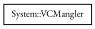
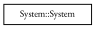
  digraph {
    rankdir=LR
    fontname="EB Garamond"
-   n1 [color=black fillcolor=white fontname="EB Garamond" fontsize=10 height=0.2 label="System::VCMangler" shape=record style=filled width=0.4]
+   n1 [color=black fillcolor=white fontname="EB Garamond" fontsize=10 height=0.2 label="System::System" shape=record style=filled width=0.4]
  }
